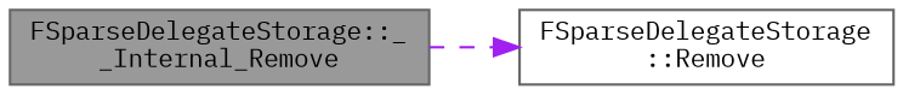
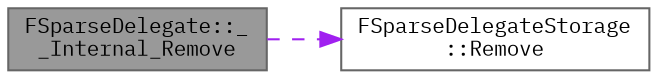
  digraph {
    rankdir=LR
    fontname="IBM Plex Mono"
    node [fontname="IBM Plex Mono" fontsize=10 shape=box style=filled]
-   n1 [color=gray40 fillcolor=grey60 fontcolor=black height=0.2 label="FSparseDelegateStorage::_\l_Internal_Remove" width=0.4]
+   n1 [color=gray40 fillcolor=grey60 fontcolor=black height=0.2 label="FSparseDelegate::_\l_Internal_Remove" width=0.4]
    n2 [color=grey40 fillcolor=white height=0.2 label="FSparseDelegateStorage\l::Remove" width=0.4]
    n1 -> n2 [color=purple fontname="IBM Plex Mono" fontsize=10 labelfontname=Helvetica labelfontsize=10 style=dashed]
  }
